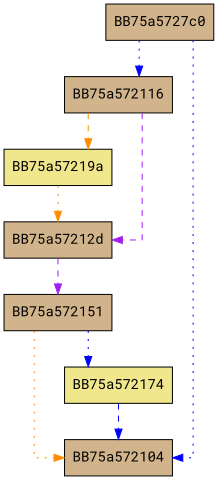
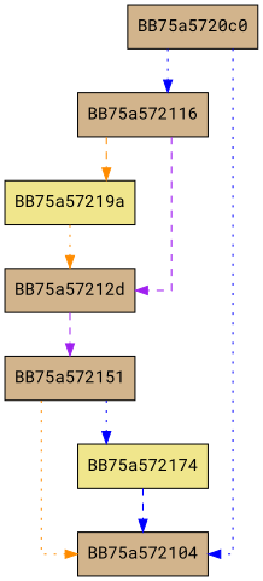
  digraph {
    fontname="Roboto Mono"
    splines=ortho
    node [fillcolor=tan fontname="Roboto Mono" shape=box style=filled]
    edge [color=blue fontname="Roboto Mono" style=dotted]
-   BB75a5720c0 [label=BB75a5727c0]
+   BB75a5720c0
    BB75a572116
    BB75a572104
    BB75a57219a [fillcolor=khaki]
    BB75a57212d
    BB75a572151
    BB75a572174 [fillcolor=khaki]
    BB75a5720c0 -> BB75a572116
    BB75a5720c0 -> BB75a572104
    BB75a572116 -> BB75a57219a [color=darkorange style=dashed]
    BB75a572116 -> BB75a57212d [color=purple style=dashed]
    BB75a57219a -> BB75a57212d [color=darkorange]
    BB75a57212d -> BB75a572151 [color=purple style=dashed]
    BB75a572151 -> BB75a572104 [color=darkorange]
    BB75a572151 -> BB75a572174
    BB75a572174 -> BB75a572104 [style=dashed]
  }
